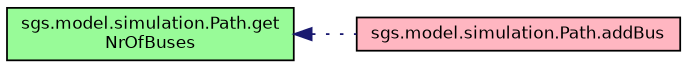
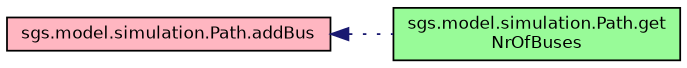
  digraph {
    rankdir=LR
    node [color=black fontname=Helvetica fontsize=10 shape=record style=filled]
    n1 [fillcolor=palegreen fontcolor=black height=0.2 label="sgs.model.simulation.Path.get\lNrOfBuses" width=0.4]
    n2 [fillcolor=lightpink height=0.2 label="sgs.model.simulation.Path.addBus" width=0.4]
-   n1 -> n2 [color=midnightblue dir=back fontname=Helvetica fontsize=10 labelfontname=Helvetica labelfontsize=10 style=dotted]
+   n2 -> n1 [color=midnightblue dir=back fontname=Helvetica fontsize=10 labelfontname=Helvetica labelfontsize=10 style=dotted]
  }
